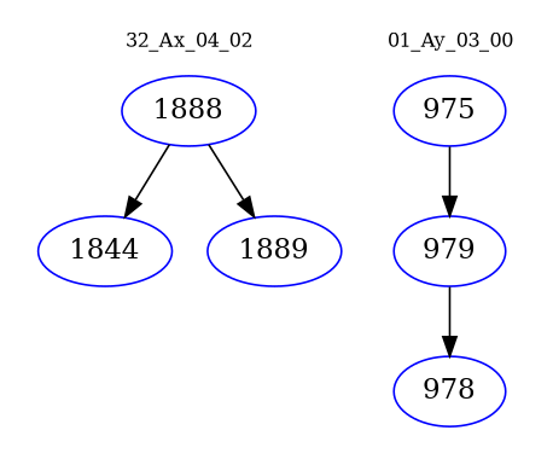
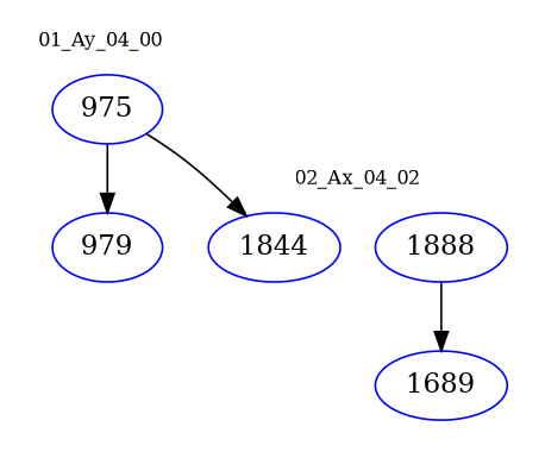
  digraph {
    node [color=blue]
    edge [color=black]
    n1 [label=1888]
    n2 [label=1844]
-   n3 [label=1889]
+   n3 [label=1689]
    n4 [label=979]
    n5 [label=975]
-   n6 [label=978]
    subgraph cluster_1 {
      color=white
      fontsize=10
-     label="32_Ax_04_02"
+     label="02_Ax_04_02"
      n1
      n2
      n3
    }
    subgraph cluster_2 {
      color=white
      fontsize=10
-     label="01_Ay_03_00"
+     label="01_Ay_04_00"
      n4
      n5
-     n6
    }
-   n1 -> n2
+   n5 -> n2
    n1 -> n3
-   n4 -> n6
    n5 -> n4
  }
